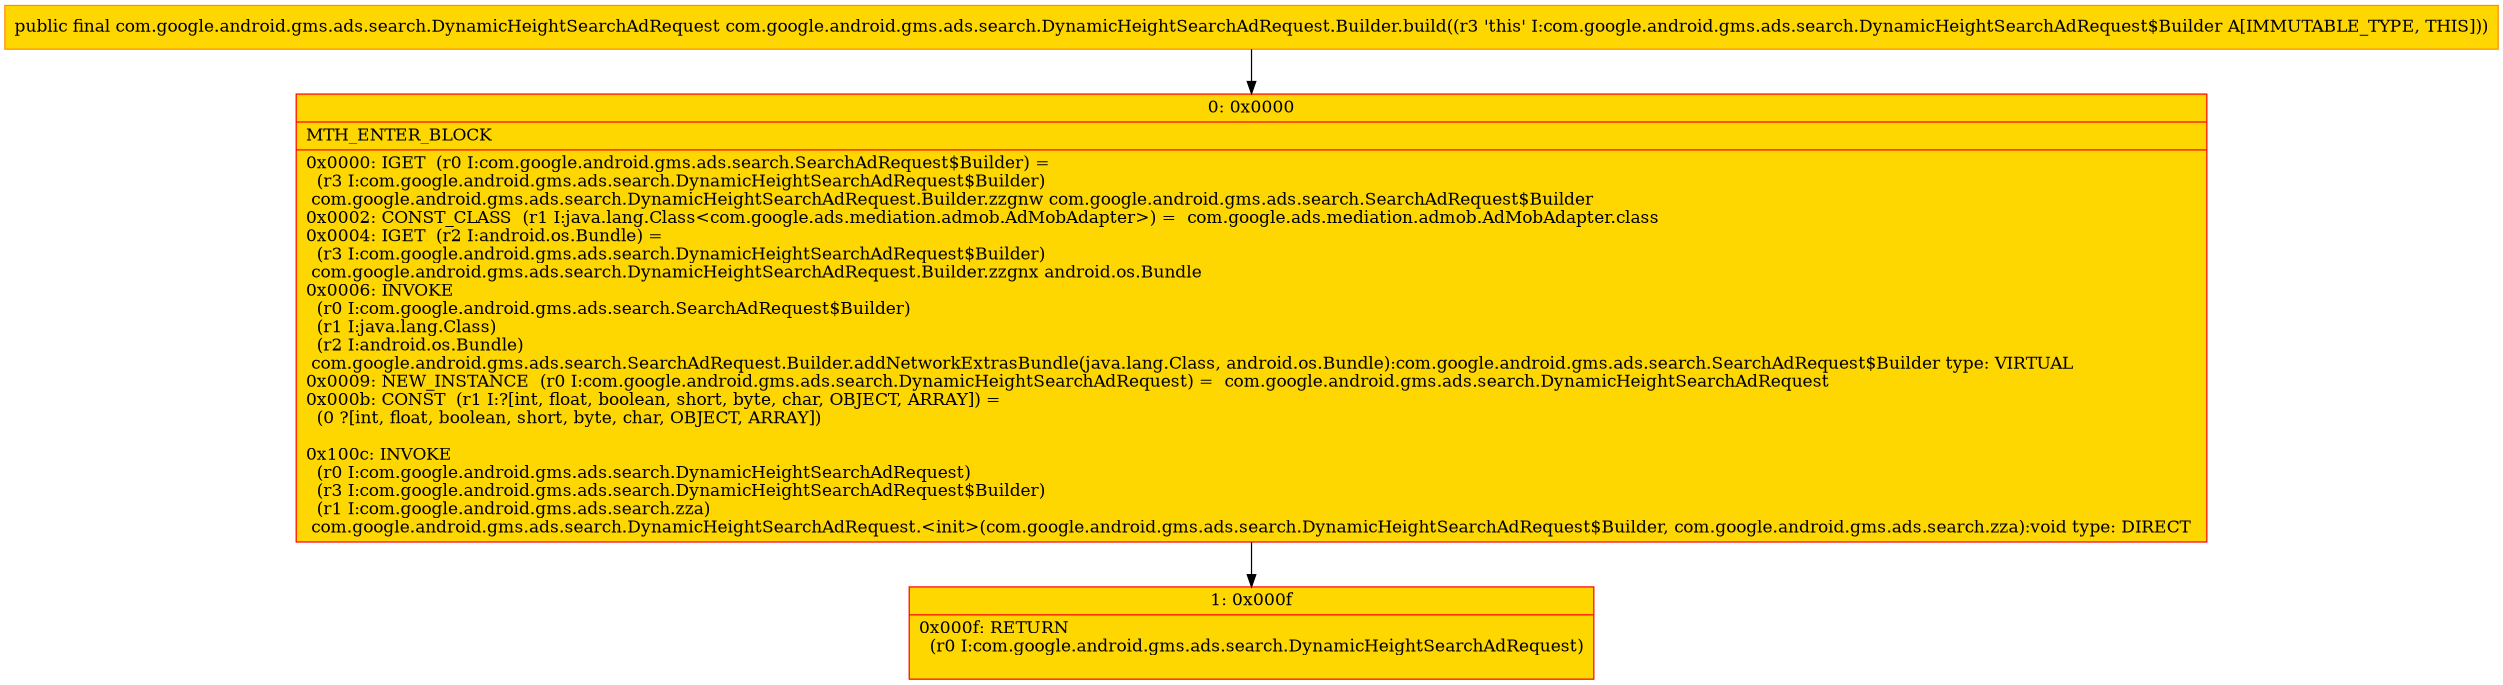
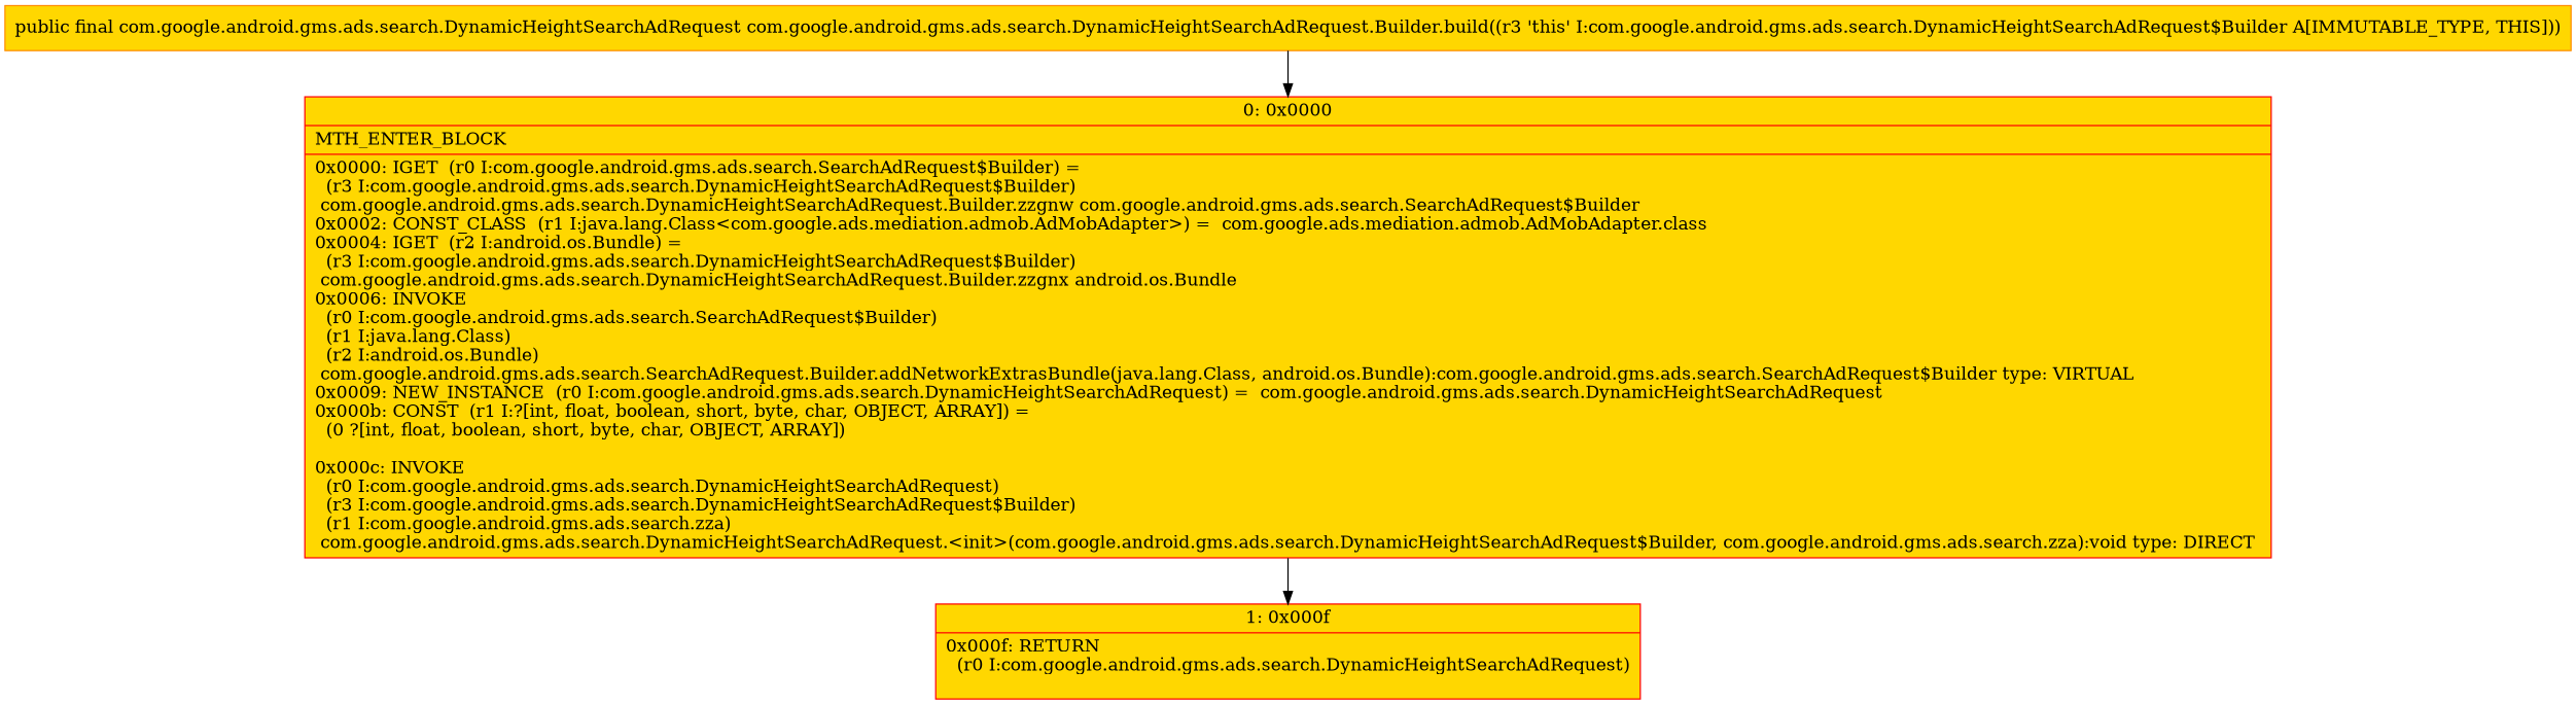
  digraph {
    node [shape=record style=filled fillcolor=gold color=red]
-   n1 [label="{0\:\ 0x0000|MTH_ENTER_BLOCK\l|0x0000: IGET  (r0 I:com.google.android.gms.ads.search.SearchAdRequest$Builder) = \l  (r3 I:com.google.android.gms.ads.search.DynamicHeightSearchAdRequest$Builder)\l com.google.android.gms.ads.search.DynamicHeightSearchAdRequest.Builder.zzgnw com.google.android.gms.ads.search.SearchAdRequest$Builder \l0x0002: CONST_CLASS  (r1 I:java.lang.Class\<com.google.ads.mediation.admob.AdMobAdapter\>) =  com.google.ads.mediation.admob.AdMobAdapter.class \l0x0004: IGET  (r2 I:android.os.Bundle) = \l  (r3 I:com.google.android.gms.ads.search.DynamicHeightSearchAdRequest$Builder)\l com.google.android.gms.ads.search.DynamicHeightSearchAdRequest.Builder.zzgnx android.os.Bundle \l0x0006: INVOKE  \l  (r0 I:com.google.android.gms.ads.search.SearchAdRequest$Builder)\l  (r1 I:java.lang.Class)\l  (r2 I:android.os.Bundle)\l com.google.android.gms.ads.search.SearchAdRequest.Builder.addNetworkExtrasBundle(java.lang.Class, android.os.Bundle):com.google.android.gms.ads.search.SearchAdRequest$Builder type: VIRTUAL \l0x0009: NEW_INSTANCE  (r0 I:com.google.android.gms.ads.search.DynamicHeightSearchAdRequest) =  com.google.android.gms.ads.search.DynamicHeightSearchAdRequest \l0x000b: CONST  (r1 I:?[int, float, boolean, short, byte, char, OBJECT, ARRAY]) = \l  (0 ?[int, float, boolean, short, byte, char, OBJECT, ARRAY])\l \l0x100c: INVOKE  \l  (r0 I:com.google.android.gms.ads.search.DynamicHeightSearchAdRequest)\l  (r3 I:com.google.android.gms.ads.search.DynamicHeightSearchAdRequest$Builder)\l  (r1 I:com.google.android.gms.ads.search.zza)\l com.google.android.gms.ads.search.DynamicHeightSearchAdRequest.\<init\>(com.google.android.gms.ads.search.DynamicHeightSearchAdRequest$Builder, com.google.android.gms.ads.search.zza):void type: DIRECT \l}"]
+   n1 [label="{0\:\ 0x0000|MTH_ENTER_BLOCK\l|0x0000: IGET  (r0 I:com.google.android.gms.ads.search.SearchAdRequest$Builder) = \l  (r3 I:com.google.android.gms.ads.search.DynamicHeightSearchAdRequest$Builder)\l com.google.android.gms.ads.search.DynamicHeightSearchAdRequest.Builder.zzgnw com.google.android.gms.ads.search.SearchAdRequest$Builder \l0x0002: CONST_CLASS  (r1 I:java.lang.Class\<com.google.ads.mediation.admob.AdMobAdapter\>) =  com.google.ads.mediation.admob.AdMobAdapter.class \l0x0004: IGET  (r2 I:android.os.Bundle) = \l  (r3 I:com.google.android.gms.ads.search.DynamicHeightSearchAdRequest$Builder)\l com.google.android.gms.ads.search.DynamicHeightSearchAdRequest.Builder.zzgnx android.os.Bundle \l0x0006: INVOKE  \l  (r0 I:com.google.android.gms.ads.search.SearchAdRequest$Builder)\l  (r1 I:java.lang.Class)\l  (r2 I:android.os.Bundle)\l com.google.android.gms.ads.search.SearchAdRequest.Builder.addNetworkExtrasBundle(java.lang.Class, android.os.Bundle):com.google.android.gms.ads.search.SearchAdRequest$Builder type: VIRTUAL \l0x0009: NEW_INSTANCE  (r0 I:com.google.android.gms.ads.search.DynamicHeightSearchAdRequest) =  com.google.android.gms.ads.search.DynamicHeightSearchAdRequest \l0x000b: CONST  (r1 I:?[int, float, boolean, short, byte, char, OBJECT, ARRAY]) = \l  (0 ?[int, float, boolean, short, byte, char, OBJECT, ARRAY])\l \l0x000c: INVOKE  \l  (r0 I:com.google.android.gms.ads.search.DynamicHeightSearchAdRequest)\l  (r3 I:com.google.android.gms.ads.search.DynamicHeightSearchAdRequest$Builder)\l  (r1 I:com.google.android.gms.ads.search.zza)\l com.google.android.gms.ads.search.DynamicHeightSearchAdRequest.\<init\>(com.google.android.gms.ads.search.DynamicHeightSearchAdRequest$Builder, com.google.android.gms.ads.search.zza):void type: DIRECT \l}"]
    n2 [label="{1\:\ 0x000f|0x000f: RETURN  \l  (r0 I:com.google.android.gms.ads.search.DynamicHeightSearchAdRequest)\l \l}"]
    n3 [label="{public final com.google.android.gms.ads.search.DynamicHeightSearchAdRequest com.google.android.gms.ads.search.DynamicHeightSearchAdRequest.Builder.build((r3 'this' I:com.google.android.gms.ads.search.DynamicHeightSearchAdRequest$Builder A[IMMUTABLE_TYPE, THIS])) }" color=darkorange]
    n1 -> n2
    n3 -> n1
  }
